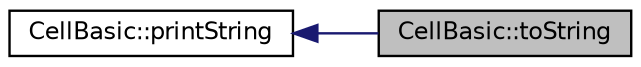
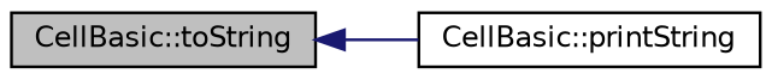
  digraph {
    rankdir=LR
    node [color=black fontname=Helvetica fontsize=10 shape=record style=filled]
    n1 [fillcolor=grey75 fontcolor=black height=0.2 label="CellBasic::toString" width=0.4]
    n2 [fillcolor=white height=0.2 label="CellBasic::printString" width=0.4]
-   n2 -> n1 [color=midnightblue dir=back fontname=Helvetica fontsize=10 labelfontname=Helvetica labelfontsize=10 style=solid]
+   n1 -> n2 [color=midnightblue dir=back fontname=Helvetica fontsize=10 labelfontname=Helvetica labelfontsize=10 style=solid]
  }
